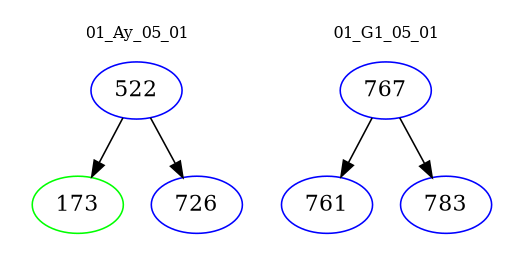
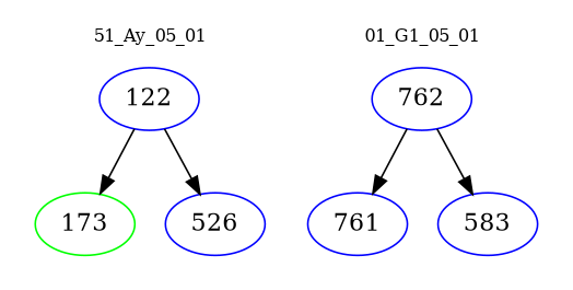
  digraph {
    node [color=blue]
    edge [color=black]
-   n1 [label=522]
+   n1 [label=122]
    n2 [color=green label=173]
-   n3 [label=726]
-   n4 [label=767]
+   n3 [label=526]
+   n4 [label=762]
    n5 [label=761]
-   n6 [label=783]
+   n6 [label=583]
    subgraph cluster_1 {
      color=white
      fontsize=10
-     label="01_Ay_05_01"
+     label="51_Ay_05_01"
      n1
      n2
      n3
    }
    subgraph cluster_2 {
      color=white
      fontsize=10
      label="01_G1_05_01"
      n4
      n5
      n6
    }
    n1 -> n2
    n1 -> n3
    n4 -> n5
    n4 -> n6
  }
